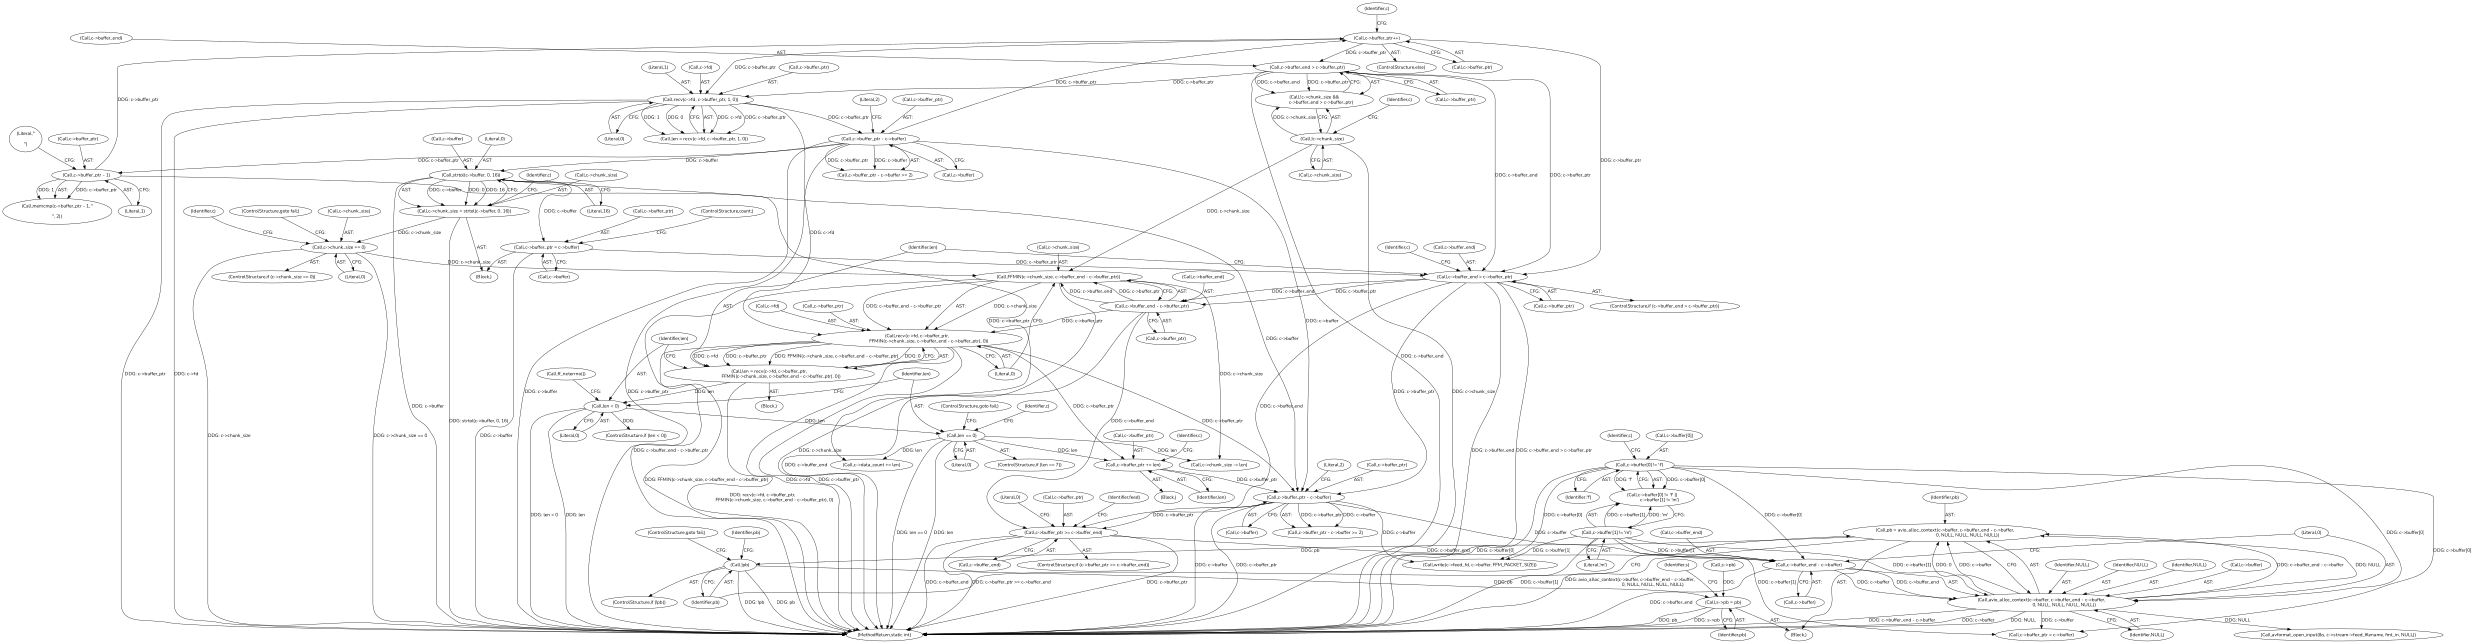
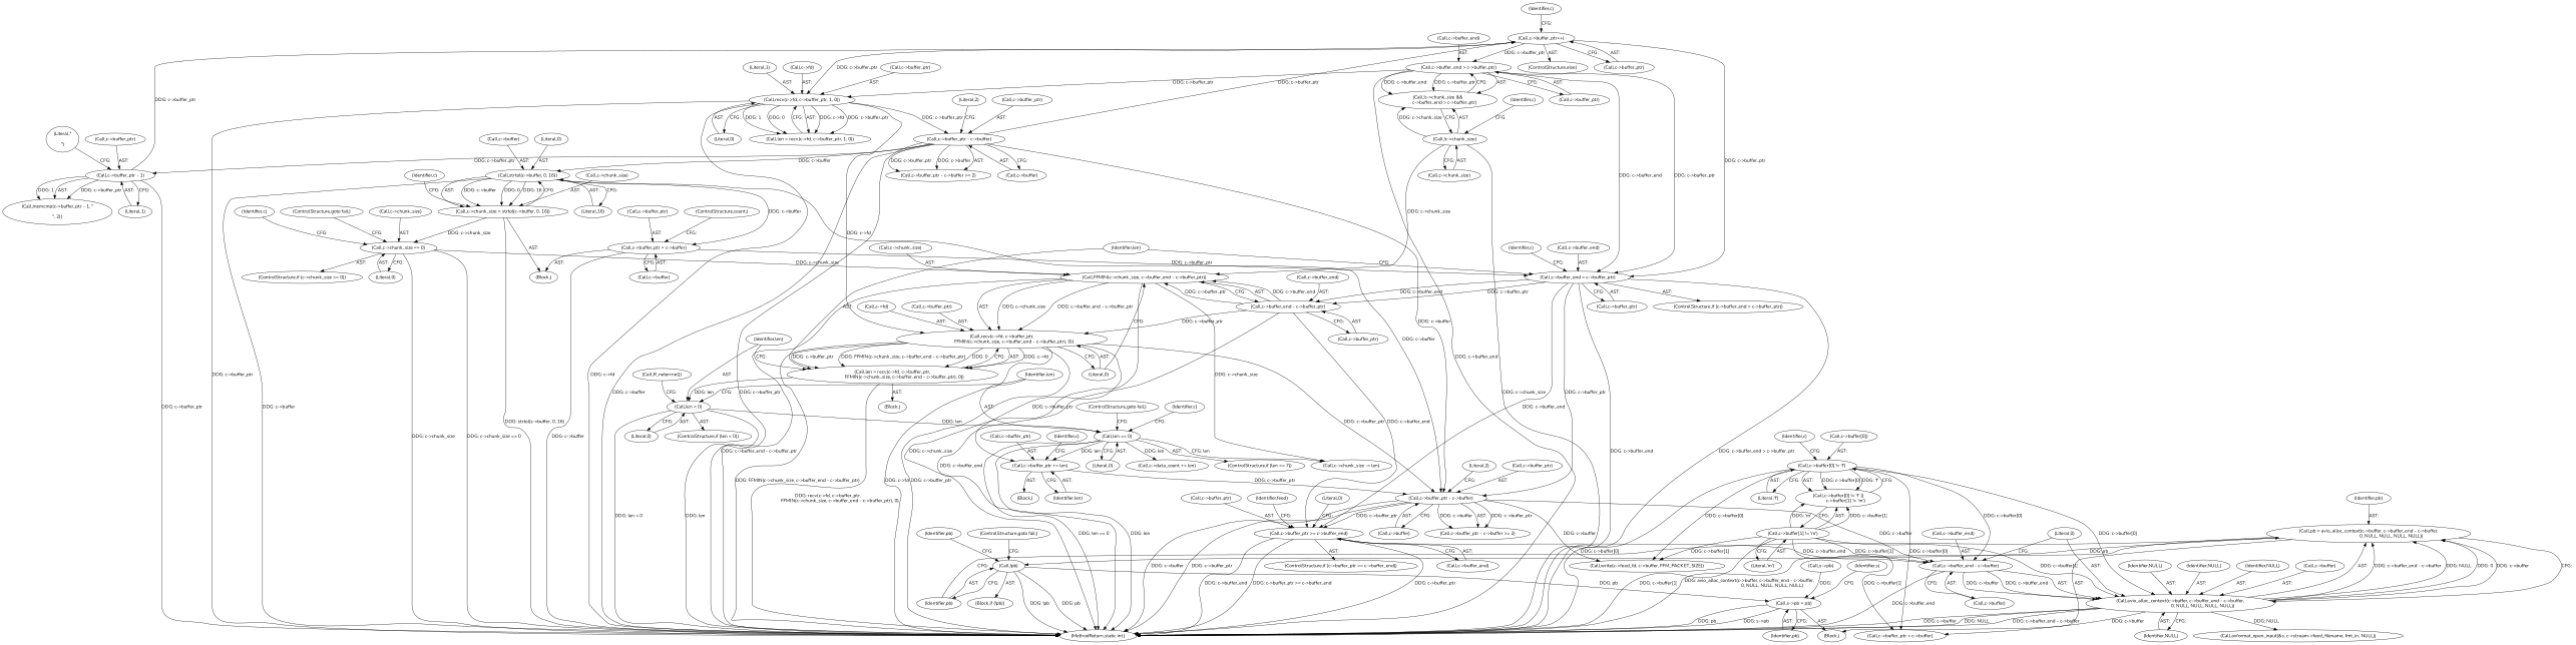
  digraph {
    fontname=Nunito
    node [fontname=Nunito]
    edge [fontname=Nunito]
    n1 [label="(Call,pb = avio_alloc_context(c->buffer, c->buffer_end - c->buffer,\n                                    0, NULL, NULL, NULL, NULL))"]
    n2 [label="(Call,avio_alloc_context(c->buffer, c->buffer_end - c->buffer,\n                                    0, NULL, NULL, NULL, NULL))"]
    n3 [label="(Call,!pb)"]
    n4 [label="(Block,)"]
    n5 [label="(MethodReturn,static int)"]
    n6 [label="(Call,avformat_open_input(&s, c->stream->feed_filename, fmt_in, NULL))"]
    n7 [label="(Call,c->buffer_ptr = c->buffer)"]
    n8 [label="(Identifier,NULL)"]
    n9 [label="(Call,s->pb = pb)"]
-   n10 [label="(ControlStructure,if (!pb))"]
+   n10 [label="(Block,if (!pb))"]
    n11 [label="(Identifier,pb)"]
    n12 [label="(Call,c->buffer[0] != 'f')"]
    n13 [label="(Call,c->buffer_end - c->buffer)"]
    n14 [label="(Call,write(c->feed_fd, c->buffer, FFM_PACKET_SIZE))"]
-   n15 [label="(Identifier,'f')"]
+   n15 [label="(Literal,'f')"]
    n16 [label="(Call,c->buffer[0] != 'f' ||\n            c->buffer[1] != 'm')"]
    n17 [label="(Call,c->buffer)"]
    n18 [label="(Call,c->buffer[1] != 'm')"]
    n19 [label="(Literal,'m')"]
    n20 [label="(Call,c->buffer_ptr >= c->buffer_end)"]
    n21 [label="(ControlStructure,if (c->buffer_ptr >= c->buffer_end))"]
    n22 [label="(Call,c->buffer_end)"]
    n23 [label="(Call,c->buffer_ptr - c->buffer)"]
    n24 [label="(Call,c->buffer)"]
    n25 [label="(Call,c->buffer_ptr - c->buffer >= 2)"]
    n26 [label="(Call,c->buffer_ptr += len)"]
    n27 [label="(Block,)"]
    n28 [label="(Identifier,len)"]
    n29 [label="(Call,len == 0)"]
    n30 [label="(Call,c->chunk_size -= len)"]
    n31 [label="(Literal,0)"]
    n32 [label="(Call,c->data_count += len)"]
    n33 [label="(ControlStructure,if (len == 7))"]
    n34 [label="(Call,len < 0)"]
    n35 [label="(Literal,0)"]
    n36 [label="(ControlStructure,if (len < 0))"]
    n37 [label="(Call,len = recv(c->fd, c->buffer_ptr,\n                   FFMIN(c->chunk_size, c->buffer_end - c->buffer_ptr), 0))"]
    n38 [label="(Call,recv(c->fd, c->buffer_ptr,\n                   FFMIN(c->chunk_size, c->buffer_end - c->buffer_ptr), 0))"]
    n39 [label="(Block,)"]
    n40 [label="(Literal,0)"]
    n41 [label="(Call,FFMIN(c->chunk_size, c->buffer_end - c->buffer_ptr))"]
    n42 [label="(Call,recv(c->fd, c->buffer_ptr, 1, 0))"]
    n43 [label="(Call,c->buffer_ptr - c->buffer)"]
    n44 [label="(Literal,0)"]
    n45 [label="(Call,len = recv(c->fd, c->buffer_ptr, 1, 0))"]
    n46 [label="(Call,c->buffer_ptr++)"]
    n47 [label="(Call,c->buffer_ptr - 1)"]
    n48 [label="(Call,strtol(c->buffer, 0, 16))"]
    n49 [label="(Call,c->buffer_ptr - c->buffer >= 2)"]
    n50 [label="(Call,c->buffer)"]
    n51 [label="(Call,c->buffer_end > c->buffer_ptr)"]
    n52 [label="(Call,c->buffer_end > c->buffer_ptr)"]
    n53 [label="(ControlStructure,else)"]
    n54 [label="(Call,c->buffer_ptr)"]
    n55 [label="(Call,c->buffer_ptr)"]
    n56 [label="(Call,!c->chunk_size &&\n           c->buffer_end > c->buffer_ptr)"]
    n57 [label="(Call,c->buffer_end - c->buffer_ptr)"]
    n58 [label="(Call,c->buffer_ptr)"]
    n59 [label="(ControlStructure,if (c->buffer_end > c->buffer_ptr))"]
    n60 [label="(Call,memcmp(c->buffer_ptr - 1, \"\r\n\", 2))"]
    n61 [label="(Literal,1)"]
    n62 [label="(Call,c->buffer_ptr = c->buffer)"]
    n63 [label="(Call,c->chunk_size = strtol(c->buffer, 0, 16))"]
    n64 [label="(Literal,16)"]
    n65 [label="(Call,!c->chunk_size)"]
    n66 [label="(Call,c->buffer_ptr)"]
    n67 [label="(Block,)"]
    n68 [label="(Call,c->buffer)"]
    n69 [label="(Call,c->chunk_size == 0)"]
    n70 [label="(Literal,0)"]
    n71 [label="(ControlStructure,if (c->chunk_size == 0))"]
    n72 [label="(Call,c->chunk_size)"]
    n73 [label="(Identifier,pb)"]
    n74 [label="(Identifier,c)"]
    n75 [label="(Identifier,c)"]
    n76 [label="(Call,c->chunk_size)"]
    n77 [label="(ControlStructure,goto fail;)"]
    n78 [label="(Call,c->chunk_size)"]
    n79 [label="(Identifier,s)"]
    n80 [label="(Call,c->buffer_end)"]
    n81 [label="(Call,s->pb)"]
    n82 [label="(ControlStructure,goto fail;)"]
    n83 [label="(Call,ff_neterrno())"]
    n84 [label="(Literal,2)"]
    n85 [label="(Call,c->buffer_ptr)"]
    n86 [label="(Literal,0)"]
    n87 [label="(Literal,2)"]
    n88 [label="(Call,c->buffer_ptr)"]
    n89 [label="(ControlStructure,count;)"]
    n90 [label="(Call,c->fd)"]
    n91 [label="(Identifier,len)"]
    n92 [label="(Call,c->buffer_ptr)"]
    n93 [label="(Identifier,pb)"]
    n94 [label="(Call,c->buffer_end)"]
    n95 [label="(Call,c->buffer)"]
    n96 [label="(Call,c->buffer[0])"]
    n97 [label="(ControlStructure,goto fail;)"]
    n98 [label="(Identifier,c)"]
    n99 [label="(Literal,0)"]
    n100 [label="(Call,c->buffer_ptr)"]
    n101 [label="(Call,c->buffer_end)"]
    n102 [label="(Identifier,c)"]
    n103 [label="(Identifier,c)"]
    n104 [label="(Call,c->chunk_size)"]
    n105 [label="(Call,c->buffer_ptr)"]
    n106 [label="(Literal,1)"]
    n107 [label="(Identifier,len)"]
    n108 [label="(Identifier,len)"]
    n109 [label="(Literal,0)"]
    n110 [label="(Literal,\"\r\n\")"]
    n111 [label="(Identifier,NULL)"]
    n112 [label="(Identifier,c)"]
    n113 [label="(Call,c->buffer_ptr)"]
    n114 [label="(Call,c->buffer_ptr)"]
    n115 [label="(Call,c->fd)"]
    n116 [label="(Identifier,pb)"]
    n117 [label="(Identifier,c)"]
    n118 [label="(Identifier,NULL)"]
    n119 [label="(Identifier,NULL)"]
    n120 [label="(Call,c->buffer_end)"]
    n121 [label="(Call,c->buffer_ptr)"]
    n122 [label="(Call,c->buffer)"]
    n123 [label="(Identifier,c)"]
    n124 [label="(Identifier,feed)"]
    n1 -> n2 [label="CFG: "]
    n1 -> n3 [label="DDG: pb"]
    n1 -> n4 [label="AST: "]
    n1 -> n5 [label="DDG: avio_alloc_context(c->buffer, c->buffer_end - c->buffer,\n                                    0, NULL, NULL, NULL, NULL)"]
    n2 -> n1 [label="AST: "]
    n2 -> n1 [label="DDG: c->buffer_end - c->buffer"]
    n2 -> n1 [label="DDG: NULL"]
    n2 -> n1 [label="DDG: 0"]
    n2 -> n1 [label="DDG: c->buffer"]
    n2 -> n5 [label="DDG: c->buffer_end - c->buffer"]
    n2 -> n5 [label="DDG: c->buffer"]
    n2 -> n5 [label="DDG: NULL"]
    n2 -> n6 [label="DDG: NULL"]
    n2 -> n7 [label="DDG: c->buffer"]
    n2 -> n8 [label="CFG: "]
    n3 -> n5 [label="DDG: !pb"]
    n3 -> n5 [label="DDG: pb"]
    n3 -> n9 [label="DDG: pb"]
    n3 -> n10 [label="AST: "]
    n3 -> n11 [label="CFG: "]
    n8 -> n2 [label="AST: "]
    n9 -> n4 [label="AST: "]
    n9 -> n5 [label="DDG: s->pb"]
    n9 -> n5 [label="DDG: pb"]
    n9 -> n73 [label="CFG: "]
    n11 -> n1 [label="CFG: "]
    n11 -> n3 [label="AST: "]
    n12 -> n2 [label="DDG: c->buffer[0]"]
    n12 -> n5 [label="DDG: c->buffer[0]"]
    n12 -> n7 [label="DDG: c->buffer[0]"]
    n12 -> n13 [label="DDG: c->buffer[0]"]
    n12 -> n14 [label="DDG: c->buffer[0]"]
    n12 -> n15 [label="CFG: "]
    n12 -> n16 [label="AST: "]
    n12 -> n16 [label="DDG: c->buffer[0]"]
    n12 -> n16 [label="DDG: 'f'"]
    n13 -> n2 [label="AST: "]
    n13 -> n2 [label="DDG: c->buffer"]
    n13 -> n2 [label="DDG: c->buffer_end"]
    n13 -> n5 [label="DDG: c->buffer_end"]
    n13 -> n17 [label="CFG: "]
    n15 -> n12 [label="AST: "]
    n16 -> n12 [label="CFG: "]
    n16 -> n18 [label="CFG: "]
    n17 -> n13 [label="AST: "]
    n18 -> n2 [label="DDG: c->buffer[1]"]
    n18 -> n5 [label="DDG: c->buffer[1]"]
    n18 -> n7 [label="DDG: c->buffer[1]"]
    n18 -> n13 [label="DDG: c->buffer[1]"]
    n18 -> n14 [label="DDG: c->buffer[1]"]
    n18 -> n16 [label="AST: "]
    n18 -> n16 [label="DDG: c->buffer[1]"]
    n18 -> n16 [label="DDG: 'm'"]
    n18 -> n19 [label="CFG: "]
    n19 -> n18 [label="AST: "]
    n20 -> n5 [label="DDG: c->buffer_end"]
    n20 -> n5 [label="DDG: c->buffer_ptr >= c->buffer_end"]
    n20 -> n5 [label="DDG: c->buffer_ptr"]
    n20 -> n13 [label="DDG: c->buffer_end"]
    n20 -> n21 [label="AST: "]
    n20 -> n22 [label="CFG: "]
    n22 -> n20 [label="AST: "]
    n23 -> n5 [label="DDG: c->buffer"]
    n23 -> n5 [label="DDG: c->buffer_ptr"]
    n23 -> n13 [label="DDG: c->buffer"]
    n23 -> n14 [label="DDG: c->buffer"]
    n23 -> n20 [label="DDG: c->buffer_ptr"]
    n23 -> n24 [label="CFG: "]
    n23 -> n25 [label="AST: "]
    n23 -> n25 [label="DDG: c->buffer_ptr"]
    n23 -> n25 [label="DDG: c->buffer"]
    n24 -> n23 [label="AST: "]
    n26 -> n23 [label="DDG: c->buffer_ptr"]
    n26 -> n27 [label="AST: "]
    n26 -> n28 [label="CFG: "]
    n28 -> n26 [label="AST: "]
    n29 -> n5 [label="DDG: len == 0"]
    n29 -> n5 [label="DDG: len"]
    n29 -> n26 [label="DDG: len"]
-   n29 -> n30 [label="DDG: len"]
+   n29 -> n30 [label="CFG: len"]
    n29 -> n31 [label="CFG: "]
    n29 -> n32 [label="DDG: len"]
    n29 -> n33 [label="AST: "]
    n31 -> n29 [label="AST: "]
    n34 -> n5 [label="DDG: len < 0"]
    n34 -> n5 [label="DDG: len"]
    n34 -> n29 [label="DDG: len"]
    n34 -> n35 [label="CFG: "]
-   n34 -> n36 [label="DDG: "]
+   n34 -> n36 [label="AST: "]
    n35 -> n34 [label="AST: "]
    n37 -> n5 [label="DDG: recv(c->fd, c->buffer_ptr,\n                   FFMIN(c->chunk_size, c->buffer_end - c->buffer_ptr), 0)"]
    n37 -> n34 [label="DDG: len"]
    n37 -> n38 [label="CFG: "]
    n37 -> n39 [label="AST: "]
    n38 -> n5 [label="DDG: c->fd"]
    n38 -> n5 [label="DDG: c->buffer_ptr"]
    n38 -> n5 [label="DDG: FFMIN(c->chunk_size, c->buffer_end - c->buffer_ptr)"]
    n38 -> n23 [label="DDG: c->buffer_ptr"]
    n38 -> n26 [label="DDG: c->buffer_ptr"]
    n38 -> n37 [label="AST: "]
    n38 -> n37 [label="DDG: c->fd"]
    n38 -> n37 [label="DDG: c->buffer_ptr"]
    n38 -> n37 [label="DDG: FFMIN(c->chunk_size, c->buffer_end - c->buffer_ptr)"]
    n38 -> n37 [label="DDG: 0"]
    n38 -> n40 [label="CFG: "]
    n40 -> n38 [label="AST: "]
    n40 -> n41 [label="CFG: "]
    n41 -> n5 [label="DDG: c->chunk_size"]
    n41 -> n5 [label="DDG: c->buffer_end - c->buffer_ptr"]
    n41 -> n30 [label="DDG: c->chunk_size"]
    n41 -> n38 [label="AST: "]
    n41 -> n38 [label="DDG: c->chunk_size"]
    n41 -> n38 [label="DDG: c->buffer_end - c->buffer_ptr"]
    n41 -> n57 [label="CFG: "]
    n42 -> n5 [label="DDG: c->buffer_ptr"]
    n42 -> n5 [label="DDG: c->fd"]
    n42 -> n38 [label="DDG: c->fd"]
    n42 -> n43 [label="DDG: c->buffer_ptr"]
    n42 -> n44 [label="CFG: "]
    n42 -> n45 [label="AST: "]
    n42 -> n45 [label="DDG: c->fd"]
    n42 -> n45 [label="DDG: c->buffer_ptr"]
    n42 -> n45 [label="DDG: 1"]
    n42 -> n45 [label="DDG: 0"]
    n43 -> n5 [label="DDG: c->buffer"]
    n43 -> n5 [label="DDG: c->buffer_ptr"]
    n43 -> n23 [label="DDG: c->buffer"]
    n43 -> n46 [label="DDG: c->buffer_ptr"]
    n43 -> n47 [label="DDG: c->buffer_ptr"]
    n43 -> n48 [label="DDG: c->buffer"]
    n43 -> n49 [label="AST: "]
    n43 -> n49 [label="DDG: c->buffer_ptr"]
    n43 -> n49 [label="DDG: c->buffer"]
    n43 -> n50 [label="CFG: "]
    n44 -> n42 [label="AST: "]
    n45 -> n42 [label="CFG: "]
    n46 -> n42 [label="DDG: c->buffer_ptr"]
    n46 -> n51 [label="DDG: c->buffer_ptr"]
    n46 -> n52 [label="DDG: c->buffer_ptr"]
    n46 -> n53 [label="AST: "]
    n46 -> n54 [label="CFG: "]
-   n47 -> n32 [label="DDG: c->buffer_ptr"]
+   n47 -> n5 [label="DDG: c->buffer_ptr"]
    n47 -> n46 [label="DDG: c->buffer_ptr"]
    n47 -> n60 [label="AST: "]
    n47 -> n60 [label="DDG: c->buffer_ptr"]
    n47 -> n60 [label="DDG: 1"]
    n47 -> n61 [label="CFG: "]
    n48 -> n5 [label="DDG: c->buffer"]
    n48 -> n23 [label="DDG: c->buffer"]
    n48 -> n62 [label="DDG: c->buffer"]
    n48 -> n63 [label="AST: "]
    n48 -> n63 [label="DDG: c->buffer"]
    n48 -> n63 [label="DDG: 0"]
    n48 -> n63 [label="DDG: 16"]
    n48 -> n64 [label="CFG: "]
    n50 -> n43 [label="AST: "]
    n51 -> n5 [label="DDG: c->buffer_end"]
    n51 -> n42 [label="DDG: c->buffer_ptr"]
    n51 -> n52 [label="DDG: c->buffer_end"]
    n51 -> n52 [label="DDG: c->buffer_ptr"]
    n51 -> n55 [label="CFG: "]
    n51 -> n56 [label="AST: "]
    n51 -> n56 [label="DDG: c->buffer_end"]
    n51 -> n56 [label="DDG: c->buffer_ptr"]
    n52 -> n5 [label="DDG: c->buffer_end > c->buffer_ptr"]
    n52 -> n5 [label="DDG: c->buffer_end"]
    n52 -> n20 [label="DDG: c->buffer_end"]
    n52 -> n23 [label="DDG: c->buffer_ptr"]
    n52 -> n57 [label="DDG: c->buffer_end"]
    n52 -> n57 [label="DDG: c->buffer_ptr"]
    n52 -> n58 [label="CFG: "]
    n52 -> n59 [label="AST: "]
    n54 -> n46 [label="AST: "]
    n55 -> n51 [label="AST: "]
    n56 -> n51 [label="CFG: "]
    n56 -> n65 [label="CFG: "]
    n57 -> n5 [label="DDG: c->buffer_end"]
    n57 -> n20 [label="DDG: c->buffer_end"]
    n57 -> n38 [label="DDG: c->buffer_ptr"]
    n57 -> n41 [label="AST: "]
    n57 -> n41 [label="DDG: c->buffer_end"]
    n57 -> n41 [label="DDG: c->buffer_ptr"]
    n57 -> n66 [label="CFG: "]
    n58 -> n52 [label="AST: "]
    n61 -> n47 [label="AST: "]
    n62 -> n5 [label="DDG: c->buffer"]
    n62 -> n52 [label="DDG: c->buffer_ptr"]
    n62 -> n67 [label="AST: "]
    n62 -> n68 [label="CFG: "]
    n63 -> n5 [label="DDG: strtol(c->buffer, 0, 16)"]
    n63 -> n48 [label="CFG: "]
    n63 -> n67 [label="AST: "]
    n63 -> n69 [label="DDG: c->chunk_size"]
    n64 -> n48 [label="AST: "]
    n65 -> n5 [label="DDG: c->chunk_size"]
    n65 -> n41 [label="DDG: c->chunk_size"]
    n65 -> n56 [label="AST: "]
    n65 -> n56 [label="DDG: c->chunk_size"]
    n65 -> n72 [label="CFG: "]
    n66 -> n57 [label="AST: "]
    n68 -> n62 [label="AST: "]
    n69 -> n5 [label="DDG: c->chunk_size"]
    n69 -> n5 [label="DDG: c->chunk_size == 0"]
    n69 -> n41 [label="DDG: c->chunk_size"]
    n69 -> n70 [label="CFG: "]
    n69 -> n71 [label="AST: "]
    n70 -> n69 [label="AST: "]
    n72 -> n65 [label="AST: "]
    n73 -> n9 [label="AST: "]
    n74 -> n52 [label="CFG: "]
    n75 -> n69 [label="CFG: "]
    n76 -> n63 [label="AST: "]
    n77 -> n69 [label="CFG: "]
    n78 -> n69 [label="AST: "]
    n79 -> n9 [label="CFG: "]
    n80 -> n57 [label="AST: "]
    n81 -> n9 [label="DDG: "]
    n82 -> n29 [label="CFG: "]
    n83 -> n34 [label="CFG: "]
    n84 -> n23 [label="CFG: "]
    n85 -> n47 [label="AST: "]
    n86 -> n2 [label="AST: "]
    n86 -> n13 [label="CFG: "]
    n87 -> n43 [label="CFG: "]
    n88 -> n23 [label="AST: "]
    n89 -> n62 [label="CFG: "]
    n90 -> n38 [label="AST: "]
    n91 -> n37 [label="AST: "]
    n91 -> n52 [label="CFG: "]
    n92 -> n62 [label="AST: "]
    n93 -> n3 [label="CFG: "]
    n94 -> n52 [label="AST: "]
    n95 -> n48 [label="AST: "]
    n96 -> n12 [label="AST: "]
    n97 -> n3 [label="CFG: "]
    n98 -> n29 [label="CFG: "]
    n99 -> n48 [label="AST: "]
    n100 -> n26 [label="AST: "]
    n101 -> n51 [label="AST: "]
    n102 -> n26 [label="CFG: "]
    n103 -> n12 [label="CFG: "]
    n104 -> n41 [label="AST: "]
    n105 -> n42 [label="AST: "]
    n106 -> n42 [label="AST: "]
    n107 -> n34 [label="AST: "]
    n107 -> n37 [label="CFG: "]
    n108 -> n29 [label="AST: "]
    n108 -> n34 [label="CFG: "]
    n109 -> n20 [label="CFG: "]
    n110 -> n47 [label="CFG: "]
    n111 -> n2 [label="AST: "]
    n112 -> n63 [label="CFG: "]
    n113 -> n20 [label="AST: "]
    n114 -> n43 [label="AST: "]
    n115 -> n42 [label="AST: "]
    n116 -> n1 [label="AST: "]
    n117 -> n46 [label="CFG: "]
    n118 -> n2 [label="AST: "]
    n119 -> n2 [label="AST: "]
    n120 -> n13 [label="AST: "]
    n121 -> n38 [label="AST: "]
    n122 -> n2 [label="AST: "]
    n123 -> n65 [label="CFG: "]
    n124 -> n20 [label="CFG: "]
  }
